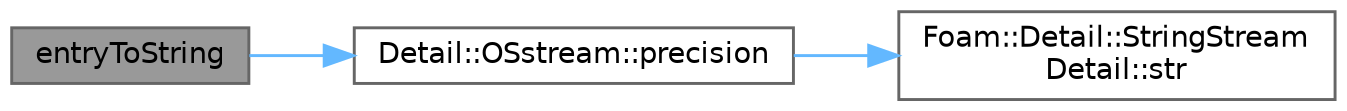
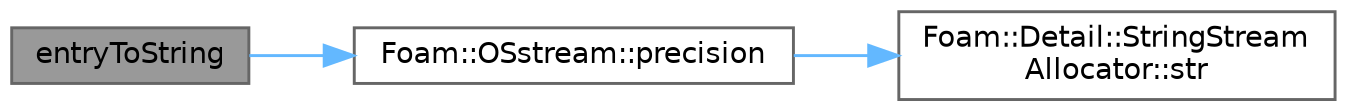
  digraph {
    rankdir=LR
    node [color=grey40 fillcolor=white fontname=Helvetica fontsize=10 shape=box style=filled]
    edge [color=steelblue1 fontname=Helvetica fontsize=10 labelfontname=Helvetica labelfontsize=10 style=solid]
    n1 [color=gray40 fillcolor=grey60 fontcolor=black height=0.2 label=entryToString width=0.4]
-   n2 [height=0.2 label="Detail::OSstream::precision" width=0.4]
-   n3 [height=0.2 label="Foam::Detail::StringStream\lDetail::str" width=0.4]
+   n2 [height=0.2 label="Foam::OSstream::precision" width=0.4]
+   n3 [height=0.2 label="Foam::Detail::StringStream\lAllocator::str" width=0.4]
    n1 -> n2
    n2 -> n3
  }
